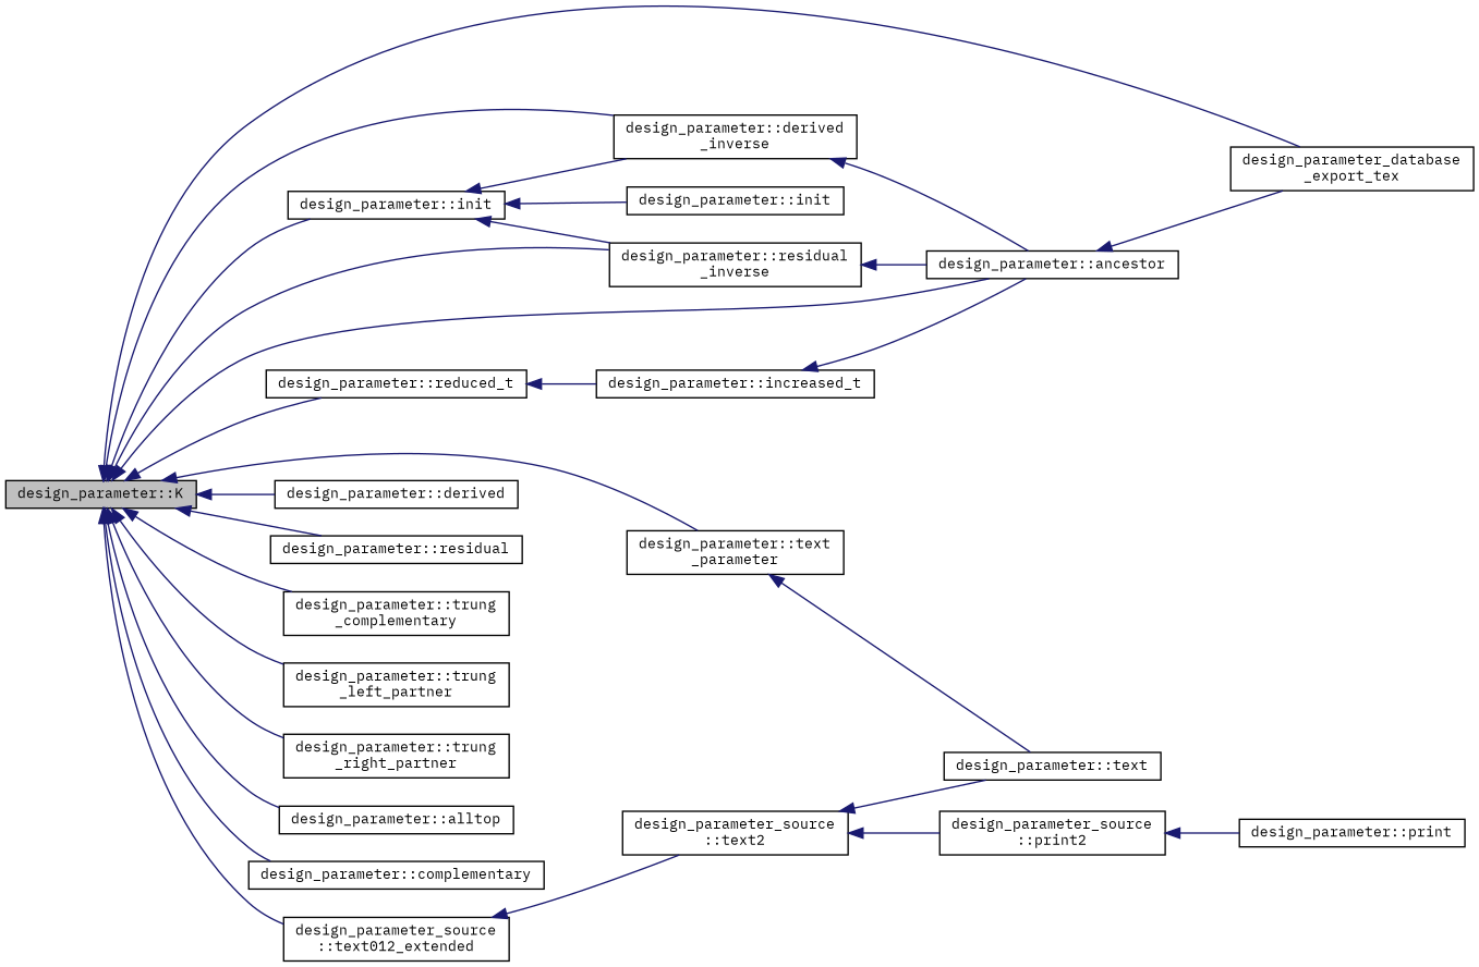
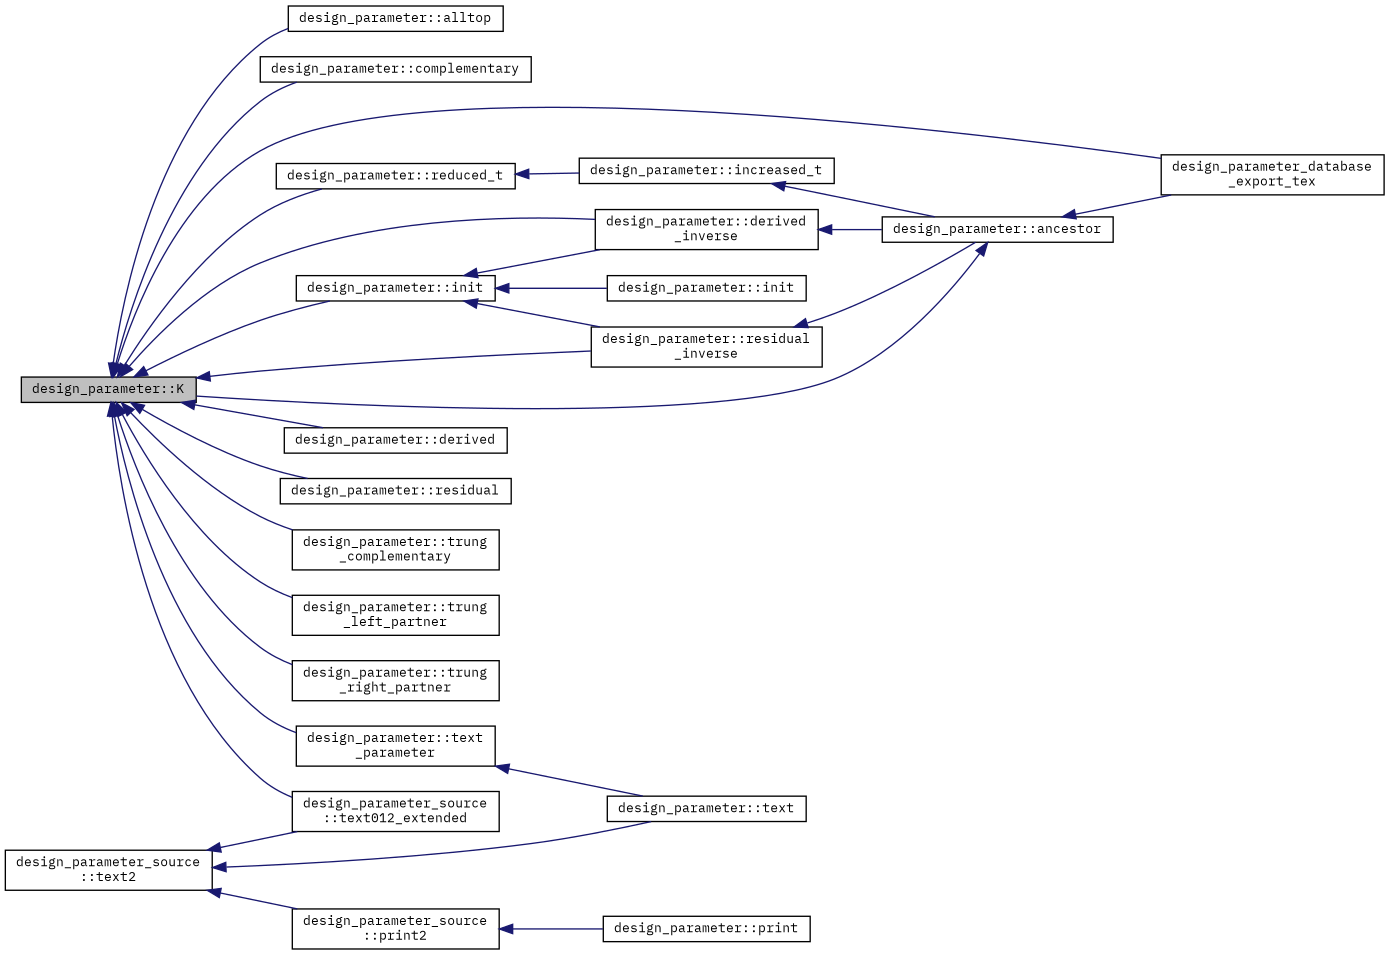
  digraph {
    fontname="IBM Plex Mono"
    rankdir=LR
    node [color=black fillcolor=white fontname="IBM Plex Mono" fontsize=10 shape=record style=filled]
    edge [color=midnightblue dir=back fontname="IBM Plex Mono" fontsize=10 labelfontname=Helvetica labelfontsize=10 style=solid]
    n1 [fillcolor=grey75 fontcolor=black height=0.2 label="design_parameter::K" width=0.4]
    n2 [height=0.2 label="design_parameter_database\l_export_tex" width=0.4]
    n3 [height=0.2 label="design_parameter::init" width=0.4]
    n4 [height=0.2 label="design_parameter::derived\l_inverse" width=0.4]
    n5 [height=0.2 label="design_parameter::ancestor" width=0.4]
    n6 [height=0.2 label="design_parameter::residual\l_inverse" width=0.4]
    n7 [height=0.2 label="design_parameter::text\l_parameter" width=0.4]
    n8 [height=0.2 label="design_parameter::reduced_t" width=0.4]
    n9 [height=0.2 label="design_parameter::derived" width=0.4]
    n10 [height=0.2 label="design_parameter::residual" width=0.4]
    n11 [height=0.2 label="design_parameter::trung\l_complementary" width=0.4]
    n12 [height=0.2 label="design_parameter::trung\l_left_partner" width=0.4]
    n13 [height=0.2 label="design_parameter::trung\l_right_partner" width=0.4]
    n14 [height=0.2 label="design_parameter::alltop" width=0.4]
    n15 [height=0.2 label="design_parameter::complementary" width=0.4]
    n16 [height=0.2 label="design_parameter_source\l::text012_extended" width=0.4]
    n17 [height=0.2 label="design_parameter::init" width=0.4]
    n18 [height=0.2 label="design_parameter::text" width=0.4]
    n19 [height=0.2 label="design_parameter::increased_t" width=0.4]
    n20 [height=0.2 label="design_parameter_source\l::text2" width=0.4]
    n21 [height=0.2 label="design_parameter::print" width=0.4]
    n22 [height=0.2 label="design_parameter_source\l::print2" width=0.4]
    n1 -> n2
    n1 -> n3
    n1 -> n4
-   n1 -> n5
+   n5 -> n1
    n1 -> n6
    n1 -> n7
    n1 -> n8
    n1 -> n9
    n1 -> n10
    n1 -> n11
    n1 -> n12
    n1 -> n13
    n1 -> n14
    n1 -> n15
    n1 -> n16
    n3 -> n4
    n3 -> n6
    n3 -> n17
    n4 -> n5
    n5 -> n2
    n6 -> n5
    n7 -> n18
    n8 -> n19
-   n16 -> n20
+   n20 -> n16
    n19 -> n5
    n20 -> n18
    n20 -> n22
    n22 -> n21
  }
